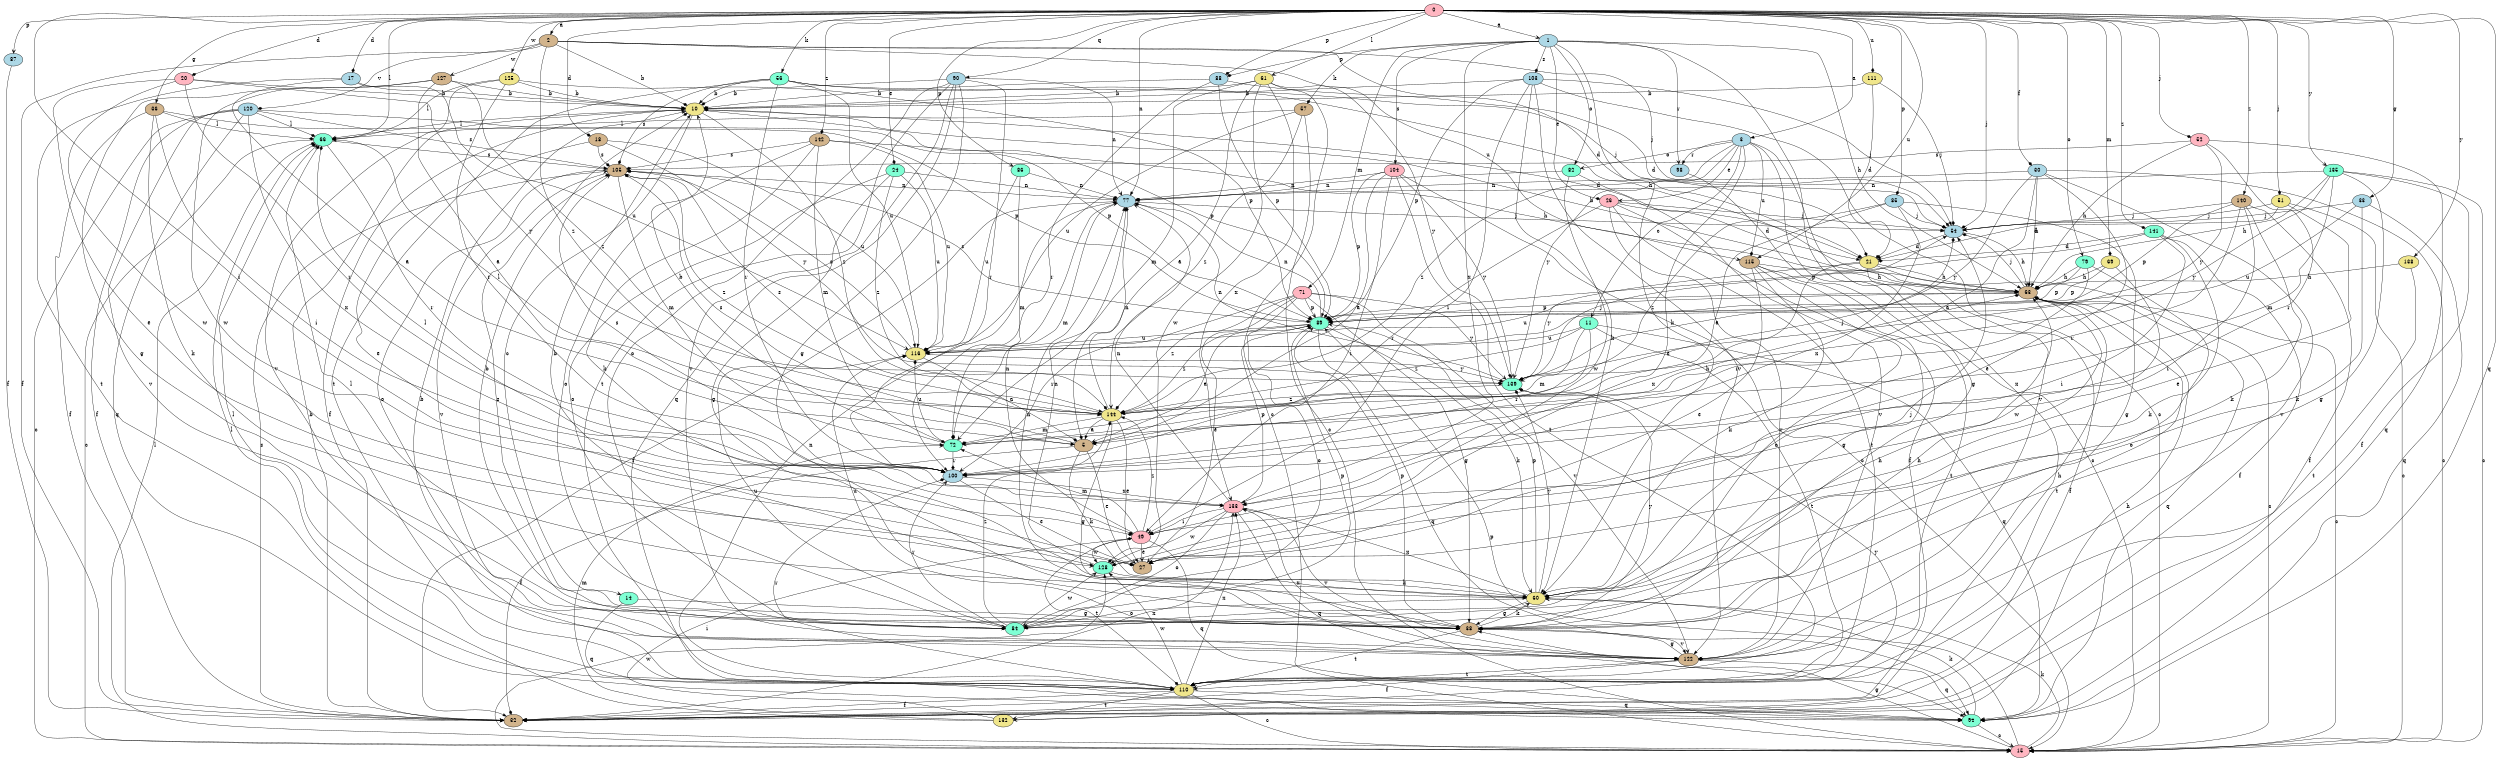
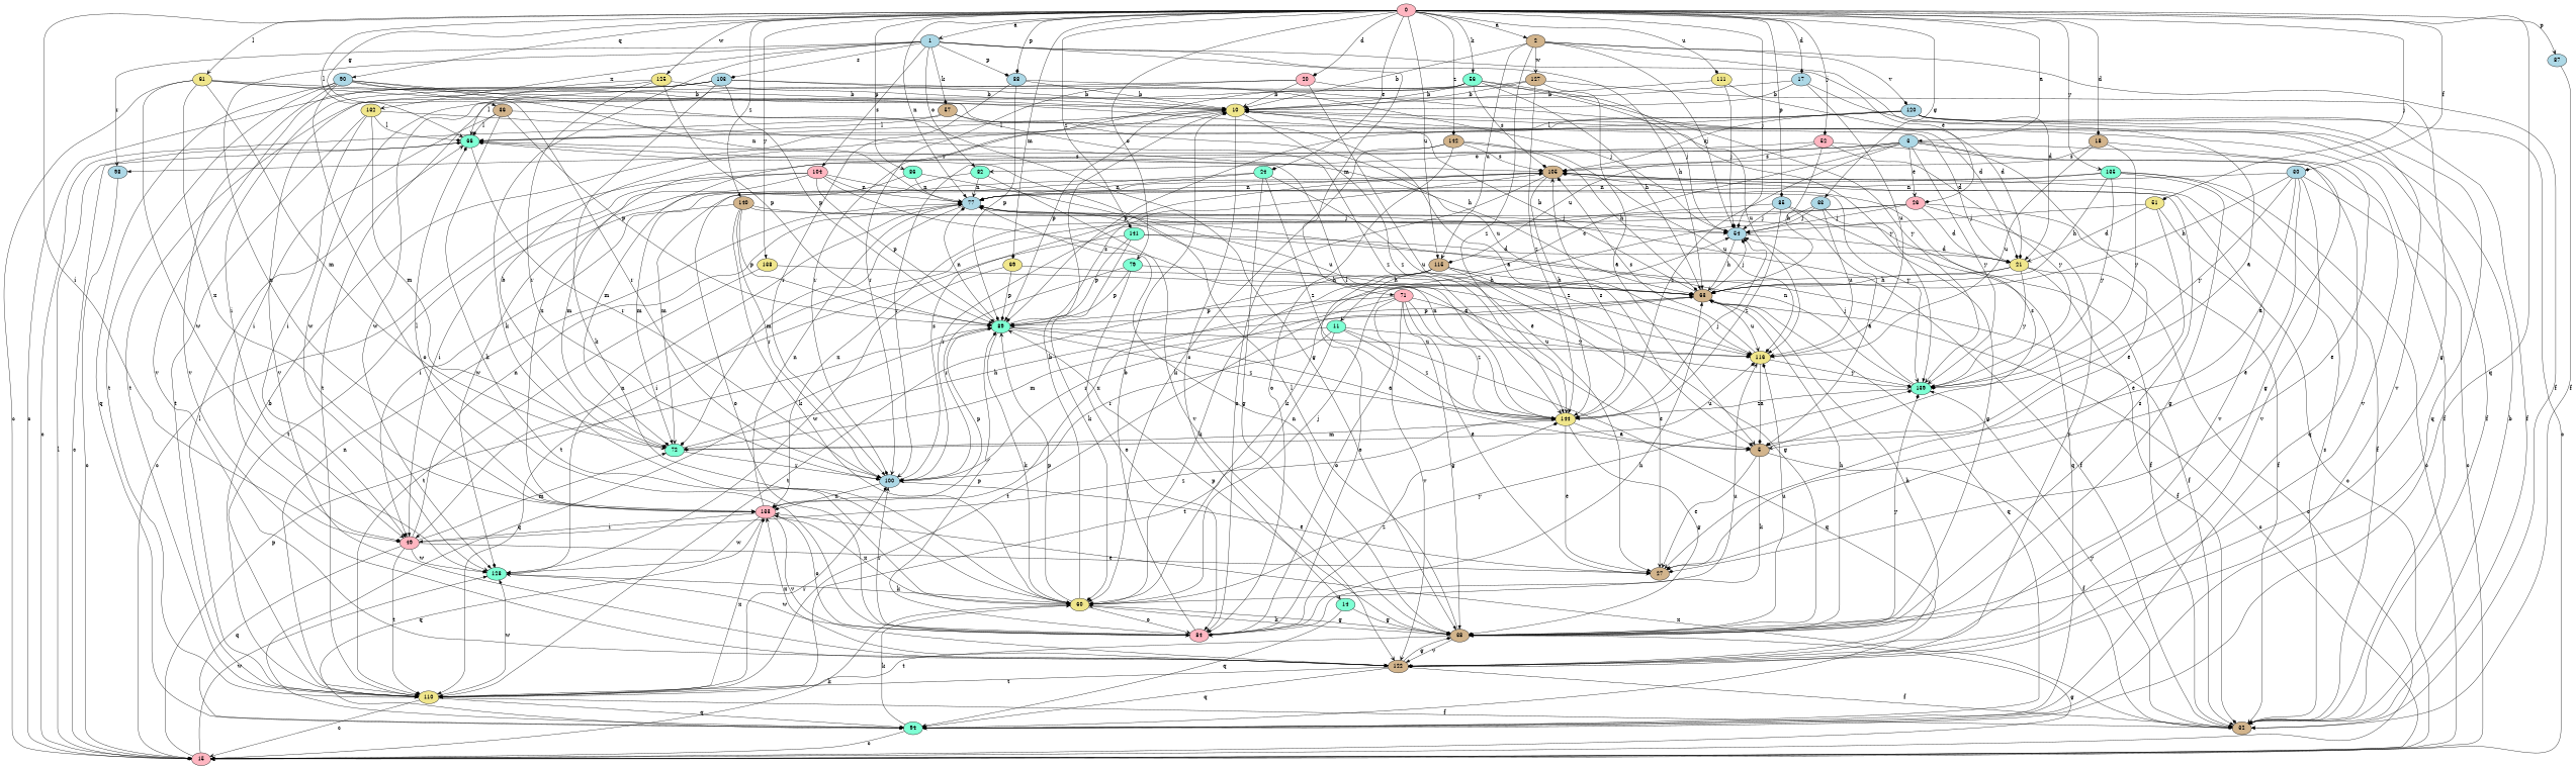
  strict digraph {
    node [fillcolor=lightblue style=filled]
    edge [arrowhead=diamond]
    0 [fillcolor=lightpink]
    1
    2 [fillcolor=tan]
    3
    17
    18 [fillcolor=tan]
    20 [fillcolor=lightpink]
    24 [fillcolor=aquamarine]
    30
    33
    36 [fillcolor=tan]
    49 [fillcolor=lightpink]
    51 [fillcolor=khaki]
    52 [fillcolor=lightpink]
    54
    56 [fillcolor=aquamarine]
    61 [fillcolor=khaki]
    66 [fillcolor=aquamarine]
    69 [fillcolor=khaki]
    77
    79 [fillcolor=aquamarine]
    85
    86 [fillcolor=aquamarine]
    87
    88
    90
    94 [fillcolor=aquamarine]
    111 [fillcolor=khaki]
    115 [fillcolor=tan]
    125 [fillcolor=khaki]
    135 [fillcolor=aquamarine]
    138 [fillcolor=khaki]
    140 [fillcolor=tan]
    141 [fillcolor=aquamarine]
    142 [fillcolor=tan]
    26 [fillcolor=lightpink]
    n37 [fillcolor=tan label=63]
    57 [fillcolor=tan]
    60 [fillcolor=khaki]
    71 [fillcolor=lightpink]
    82 [fillcolor=aquamarine]
    98
    103
    104 [fillcolor=lightpink]
    132 [fillcolor=khaki]
    133 [fillcolor=lightpink]
    10 [fillcolor=khaki]
    21 [fillcolor=khaki]
    32 [fillcolor=tan]
    120
    127 [fillcolor=tan]
    144 [fillcolor=khaki]
    11 [fillcolor=aquamarine]
    27 [fillcolor=tan]
    38 [fillcolor=tan]
    122 [fillcolor=tan]
    139 [fillcolor=aquamarine]
    5 [fillcolor=tan]
    110 [fillcolor=khaki]
    116 [fillcolor=khaki]
    105 [fillcolor=tan]
    100
    128 [fillcolor=aquamarine]
-   84 [fillcolor=aquamarine]
+   84 [fillcolor=lightpink]
    15 [fillcolor=lightpink]
    89 [fillcolor=aquamarine]
    72 [fillcolor=aquamarine]
    14 [fillcolor=aquamarine]
    0 -> 1 [arrowhead=vee label=a]
    0 -> 2 [arrowhead=normal label=a]
    0 -> 3 [arrowhead=normal label=a]
    0 -> 17 [label=d]
    0 -> 18 [label=d]
    0 -> 20 [label=d]
    0 -> 24 [label=e]
    0 -> 30 [label=f]
    0 -> 33 [arrowhead=normal label=g]
    0 -> 36 [arrowhead=normal label=g]
    0 -> 49 [label=i]
    0 -> 51 [label=j]
    0 -> 52 [label=j]
    0 -> 54 [label=j]
    0 -> 56 [arrowhead=normal label=k]
    0 -> 61 [arrowhead=vee label=l]
    0 -> 66 [arrowhead=vee label=l]
    0 -> 69 [label=m]
    0 -> 77 [arrowhead=normal label=n]
    0 -> 79 [arrowhead=vee label=o]
    0 -> 85 [label=p]
    0 -> 86 [arrowhead=vee label=p]
    0 -> 87 [arrowhead=vee label=p]
    0 -> 88 [label=p]
    0 -> 90 [arrowhead=normal label=q]
    0 -> 94 [label=q]
    0 -> 111 [label=u]
    0 -> 115 [arrowhead=normal label=u]
    0 -> 125 [arrowhead=normal label=w]
    0 -> 135 [arrowhead=vee label=y]
    0 -> 138 [arrowhead=normal label=y]
    0 -> 140 [arrowhead=normal label=z]
    0 -> 141 [label=z]
    0 -> 142 [label=z]
    1 -> 88 [label=p]
    1 -> 26 [label=e]
    1 -> n37 [arrowhead=normal label=h]
    1 -> 57 [label=k]
    1 -> 60 [arrowhead=normal label=k]
    1 -> 71 [arrowhead=normal label=m]
    1 -> 82 [arrowhead=normal label=o]
    1 -> 98 [arrowhead=vee label=r]
    1 -> 103 [label=s]
    1 -> 104 [arrowhead=normal label=s]
    1 -> 132 [arrowhead=vee label=x]
    1 -> 133 [arrowhead=normal label=x]
    2 -> 54 [label=j]
    2 -> 115 [arrowhead=vee label=u]
    2 -> 10 [label=b]
    2 -> 21 [arrowhead=normal label=d]
    2 -> 32 [arrowhead=normal label=f]
    2 -> 120 [label=v]
    2 -> 127 [arrowhead=vee label=w]
    2 -> 144 [arrowhead=vee label=z]
    3 -> 115 [label=u]
    3 -> 26 [arrowhead=vee label=e]
    3 -> 82 [arrowhead=vee label=o]
    3 -> 98 [arrowhead=normal label=r]
    3 -> 144 [label=z]
    3 -> 11 [arrowhead=vee label=c]
    3 -> 27 [arrowhead=vee label=e]
    3 -> 38 [arrowhead=normal label=g]
    3 -> 122 [label=v]
    3 -> 139 [arrowhead=vee label=y]
    17 -> 10 [label=b]
    17 -> 5 [arrowhead=normal label=a]
    17 -> 110 [arrowhead=vee label=t]
    17 -> 116 [arrowhead=vee label=u]
    18 -> 27 [label=e]
    18 -> 139 [label=y]
    18 -> 116 [arrowhead=normal label=u]
    18 -> 105 [label=s]
    20 -> 10 [arrowhead=vee label=b]
    20 -> 27 [arrowhead=normal label=e]
    20 -> 139 [arrowhead=vee label=y]
    20 -> 100 [arrowhead=vee label=r]
    20 -> 128 [arrowhead=vee label=w]
    24 -> 77 [arrowhead=normal label=n]
    24 -> 144 [label=z]
    24 -> 38 [label=g]
    24 -> 116 [label=u]
    24 -> 84 [label=o]
    30 -> 77 [arrowhead=normal label=n]
    30 -> n37 [label=h]
    30 -> 27 [arrowhead=vee label=e]
    30 -> 122 [label=v]
    30 -> 139 [label=y]
    30 -> 5 [arrowhead=vee label=a]
    30 -> 15 [label=c]
    33 -> 54 [arrowhead=vee label=j]
    33 -> 94 [arrowhead=normal label=q]
    33 -> 60 [arrowhead=normal label=k]
    33 -> 116 [arrowhead=vee label=u]
    36 -> 49 [label=i]
    36 -> 66 [label=l]
    36 -> 60 [arrowhead=vee label=k]
    36 -> 32 [arrowhead=normal label=f]
    36 -> 89 [label=p]
    49 -> 77 [arrowhead=vee label=n]
    49 -> 94 [label=q]
    49 -> 144 [arrowhead=normal label=z]
    49 -> 27 [arrowhead=vee label=e]
    49 -> 110 [label=t]
    49 -> 128 [arrowhead=normal label=w]
    49 -> 72 [arrowhead=normal label=m]
    51 -> 54 [arrowhead=vee label=j]
    51 -> 21 [arrowhead=vee label=d]
    51 -> 27 [label=e]
    51 -> 15 [arrowhead=normal label=c]
    52 -> 94 [arrowhead=vee label=q]
    52 -> n37 [arrowhead=normal label=h]
    52 -> 139 [arrowhead=normal label=y]
    52 -> 105 [arrowhead=vee label=s]
    52 -> 100 [arrowhead=vee label=r]
    54 -> n37 [arrowhead=vee label=h]
    54 -> 21 [arrowhead=normal label=d]
    56 -> 54 [label=j]
    56 -> n37 [arrowhead=normal label=h]
    56 -> 10 [arrowhead=normal label=b]
    56 -> 110 [label=t]
    56 -> 116 [arrowhead=normal label=u]
    56 -> 105 [label=s]
    56 -> 100 [label=r]
    61 -> 133 [arrowhead=vee label=x]
    61 -> 10 [arrowhead=vee label=b]
    61 -> 139 [arrowhead=normal label=y]
    61 -> 5 [label=a]
    61 -> 128 [label=w]
    61 -> 15 [label=c]
    61 -> 72 [arrowhead=vee label=m]
    66 -> 105 [arrowhead=vee label=s]
    66 -> 100 [arrowhead=vee label=r]
    66 -> 15 [label=c]
    69 -> n37 [arrowhead=normal label=h]
    69 -> 128 [arrowhead=vee label=w]
    69 -> 89 [label=p]
    77 -> 54 [arrowhead=normal label=j]
    77 -> 32 [arrowhead=normal label=f]
    77 -> 72 [label=m]
    79 -> n37 [label=h]
    79 -> 100 [arrowhead=vee label=r]
    79 -> 84 [arrowhead=normal label=o]
    79 -> 89 [arrowhead=vee label=p]
    85 -> 54 [arrowhead=normal label=j]
    85 -> 133 [arrowhead=vee label=x]
    85 -> 144 [arrowhead=normal label=z]
    85 -> 38 [label=g]
    85 -> 5 [label=a]
    86 -> 77 [label=n]
    86 -> 116 [label=u]
    86 -> 72 [label=m]
    87 -> 32 [arrowhead=vee label=f]
    88 -> 10 [label=b]
    88 -> 21 [label=d]
    88 -> 100 [arrowhead=normal label=r]
    88 -> 89 [label=p]
    90 -> 77 [arrowhead=vee label=n]
    90 -> 94 [arrowhead=normal label=q]
    90 -> 10 [label=b]
    90 -> 38 [arrowhead=normal label=g]
    90 -> 122 [label=v]
    90 -> 110 [arrowhead=normal label=t]
    90 -> 100 [arrowhead=normal label=r]
    90 -> 84 [arrowhead=vee label=o]
    94 -> 60 [arrowhead=vee label=k]
    94 -> 15 [arrowhead=vee label=c]
    111 -> 54 [label=j]
    111 -> 10 [arrowhead=normal label=b]
    111 -> 21 [label=d]
    115 -> n37 [arrowhead=normal label=h]
    115 -> 60 [label=k]
    115 -> 27 [arrowhead=vee label=e]
    115 -> 38 [arrowhead=normal label=g]
    115 -> 110 [arrowhead=vee label=t]
    115 -> 84 [label=o]
    125 -> 66 [arrowhead=vee label=l]
    125 -> 10 [arrowhead=vee label=b]
    125 -> 122 [arrowhead=normal label=v]
    125 -> 100 [arrowhead=normal label=r]
    125 -> 89 [arrowhead=normal label=p]
    135 -> 77 [arrowhead=normal label=n]
    135 -> n37 [label=h]
    135 -> 32 [arrowhead=vee label=f]
    135 -> 38 [label=g]
    135 -> 139 [arrowhead=normal label=y]
    135 -> 15 [arrowhead=vee label=c]
    135 -> 72 [arrowhead=vee label=m]
    138 -> n37 [label=h]
    138 -> 110 [label=t]
    140 -> 49 [arrowhead=normal label=i]
    140 -> 54 [arrowhead=vee label=j]
    140 -> 60 [label=k]
    140 -> 32 [label=f]
    140 -> 100 [arrowhead=normal label=r]
    140 -> 89 [label=p]
    141 -> 49 [arrowhead=normal label=i]
    141 -> 60 [label=k]
    141 -> 21 [label=d]
    141 -> 32 [arrowhead=normal label=f]
    141 -> 89 [label=p]
    142 -> n37 [label=h]
    142 -> 60 [arrowhead=normal label=k]
    142 -> 116 [label=u]
    142 -> 105 [label=s]
    142 -> 84 [label=o]
    142 -> 72 [label=m]
    26 -> 54 [arrowhead=normal label=j]
    26 -> 21 [arrowhead=normal label=d]
    26 -> 32 [arrowhead=vee label=f]
    26 -> 122 [label=v]
    26 -> 110 [arrowhead=normal label=t]
    26 -> 100 [arrowhead=vee label=r]
    n37 -> 54 [label=j]
    n37 -> 94 [arrowhead=vee label=q]
    n37 -> 10 [label=b]
    n37 -> 110 [arrowhead=normal label=t]
    n37 -> 116 [arrowhead=vee label=u]
    n37 -> 15 [arrowhead=normal label=c]
    n37 -> 89 [label=p]
    57 -> 66 [arrowhead=normal label=l]
    57 -> 144 [arrowhead=vee label=z]
    57 -> 116 [arrowhead=vee label=u]
    57 -> 15 [label=c]
    60 -> 54 [arrowhead=normal label=j]
    60 -> 133 [arrowhead=normal label=x]
    60 -> 10 [arrowhead=normal label=b]
    60 -> 38 [arrowhead=normal label=g]
    60 -> 139 [label=y]
    60 -> 84 [arrowhead=vee label=o]
    60 -> 89 [arrowhead=vee label=p]
    71 -> 144 [label=z]
    71 -> 27 [arrowhead=vee label=e]
    71 -> 38 [arrowhead=normal label=g]
    71 -> 122 [arrowhead=vee label=v]
    71 -> 139 [arrowhead=vee label=y]
    71 -> 100 [arrowhead=vee label=r]
    71 -> 84 [arrowhead=vee label=o]
    71 -> 89 [arrowhead=vee label=p]
    82 -> 77 [arrowhead=vee label=n]
    82 -> 122 [arrowhead=vee label=v]
    82 -> 128 [label=w]
    98 -> 15 [arrowhead=normal label=c]
    103 -> 49 [arrowhead=vee label=i]
    103 -> 54 [arrowhead=normal label=j]
    103 -> 60 [arrowhead=normal label=k]
    103 -> 10 [arrowhead=vee label=b]
    103 -> 122 [arrowhead=normal label=v]
    103 -> 15 [arrowhead=normal label=c]
    103 -> 89 [arrowhead=normal label=p]
    104 -> 49 [arrowhead=normal label=i]
    104 -> 77 [label=n]
    104 -> 139 [arrowhead=vee label=y]
    104 -> 5 [label=a]
    104 -> 110 [arrowhead=vee label=t]
    104 -> 15 [arrowhead=normal label=c]
    104 -> 89 [label=p]
    132 -> 49 [label=i]
    132 -> 66 [label=l]
    132 -> n37 [label=h]
-   110 -> 132 [arrowhead=vee label=t]
+   132 -> 110 [arrowhead=vee label=t]
    132 -> 72 [arrowhead=vee label=m]
    133 -> 49 [arrowhead=normal label=i]
    133 -> 66 [label=l]
    133 -> 77 [arrowhead=vee label=n]
    133 -> 94 [arrowhead=normal label=q]
    133 -> 122 [arrowhead=vee label=v]
    133 -> 128 [arrowhead=normal label=w]
    133 -> 84 [arrowhead=vee label=o]
    133 -> 89 [label=p]
    10 -> 66 [arrowhead=vee label=l]
    10 -> 21 [arrowhead=normal label=d]
    10 -> 32 [arrowhead=vee label=f]
    10 -> 144 [arrowhead=normal label=z]
    10 -> 89 [arrowhead=normal label=p]
    10 -> 14 [arrowhead=vee label=c]
    21 -> n37 [arrowhead=vee label=h]
    21 -> 133 [label=x]
    21 -> 32 [label=f]
    21 -> 139 [arrowhead=vee label=y]
    21 -> 15 [arrowhead=vee label=c]
    32 -> 133 [arrowhead=vee label=x]
    32 -> 10 [arrowhead=normal label=b]
    32 -> 139 [arrowhead=normal label=y]
    32 -> 105 [arrowhead=vee label=s]
    120 -> 66 [label=l]
    120 -> 94 [label=q]
    120 -> 133 [arrowhead=vee label=x]
    120 -> 32 [arrowhead=normal label=f]
    120 -> 122 [arrowhead=normal label=v]
    120 -> 105 [arrowhead=normal label=s]
    120 -> 15 [arrowhead=vee label=c]
    120 -> 89 [label=p]
    127 -> 10 [arrowhead=normal label=b]
    127 -> 144 [arrowhead=normal label=z]
    127 -> 38 [arrowhead=vee label=g]
    127 -> 5 [arrowhead=vee label=a]
    127 -> 128 [arrowhead=normal label=w]
    144 -> 54 [label=j]
    144 -> 66 [arrowhead=vee label=l]
    144 -> 77 [label=n]
    144 -> 27 [arrowhead=normal label=e]
    144 -> 38 [label=g]
    144 -> 5 [arrowhead=normal label=a]
    144 -> 105 [arrowhead=vee label=s]
    144 -> 72 [label=m]
    11 -> 94 [arrowhead=vee label=q]
    11 -> 144 [arrowhead=vee label=z]
    11 -> 110 [label=t]
    11 -> 116 [label=u]
    11 -> 100 [label=r]
    11 -> 72 [arrowhead=vee label=m]
    38 -> 66 [label=l]
    38 -> 77 [arrowhead=normal label=n]
    38 -> n37 [label=h]
    38 -> 60 [arrowhead=vee label=k]
    38 -> 122 [arrowhead=normal label=v]
    38 -> 139 [label=y]
    38 -> 110 [arrowhead=vee label=t]
    38 -> 116 [label=u]
    38 -> 105 [label=s]
    38 -> 89 [arrowhead=vee label=p]
    122 -> 94 [arrowhead=vee label=q]
    122 -> n37 [arrowhead=vee label=h]
    122 -> 133 [arrowhead=vee label=x]
    122 -> 32 [arrowhead=normal label=f]
    122 -> 38 [label=g]
    122 -> 110 [arrowhead=vee label=t]
    139 -> 54 [arrowhead=normal label=j]
    139 -> 77 [arrowhead=vee label=n]
    139 -> 144 [arrowhead=vee label=z]
    5 -> 60 [arrowhead=vee label=k]
    5 -> 32 [label=f]
    5 -> 27 [arrowhead=vee label=e]
    5 -> 105 [label=s]
    110 -> 66 [arrowhead=vee label=l]
    110 -> 77 [label=n]
    110 -> 94 [arrowhead=vee label=q]
    110 -> 133 [label=x]
    110 -> 10 [arrowhead=normal label=b]
    110 -> 32 [arrowhead=normal label=f]
    110 -> 100 [label=r]
    110 -> 128 [arrowhead=normal label=w]
    110 -> 15 [arrowhead=vee label=c]
    116 -> 139 [label=y]
    116 -> 5 [label=a]
    116 -> 105 [label=s]
    105 -> 77 [arrowhead=normal label=n]
    105 -> 144 [arrowhead=normal label=z]
    105 -> 122 [arrowhead=normal label=v]
    105 -> 84 [arrowhead=vee label=o]
    105 -> 72 [arrowhead=normal label=m]
    100 -> 133 [label=x]
    100 -> 27 [arrowhead=normal label=e]
    100 -> 105 [arrowhead=vee label=s]
    128 -> 77 [label=n]
    128 -> 60 [arrowhead=normal label=k]
    84 -> n37 [arrowhead=normal label=h]
    84 -> 10 [label=b]
    84 -> 144 [label=z]
    84 -> 116 [arrowhead=vee label=u]
    84 -> 100 [arrowhead=vee label=r]
    84 -> 128 [arrowhead=vee label=w]
    84 -> 89 [label=p]
    15 -> 66 [label=l]
    15 -> 60 [arrowhead=vee label=k]
    15 -> 38 [arrowhead=normal label=g]
    15 -> 128 [arrowhead=normal label=w]
    15 -> 89 [arrowhead=vee label=p]
    89 -> 77 [label=n]
    89 -> 94 [arrowhead=normal label=q]
    89 -> 60 [arrowhead=vee label=k]
    89 -> 144 [arrowhead=normal label=z]
    89 -> 5 [arrowhead=vee label=a]
    89 -> 116 [arrowhead=normal label=u]
    89 -> 105 [arrowhead=normal label=s]
    72 -> n37 [label=h]
    72 -> 10 [arrowhead=vee label=b]
    72 -> 116 [label=u]
    72 -> 100 [label=r]
    14 -> 94 [arrowhead=vee label=q]
    14 -> 38 [label=g]
  }
